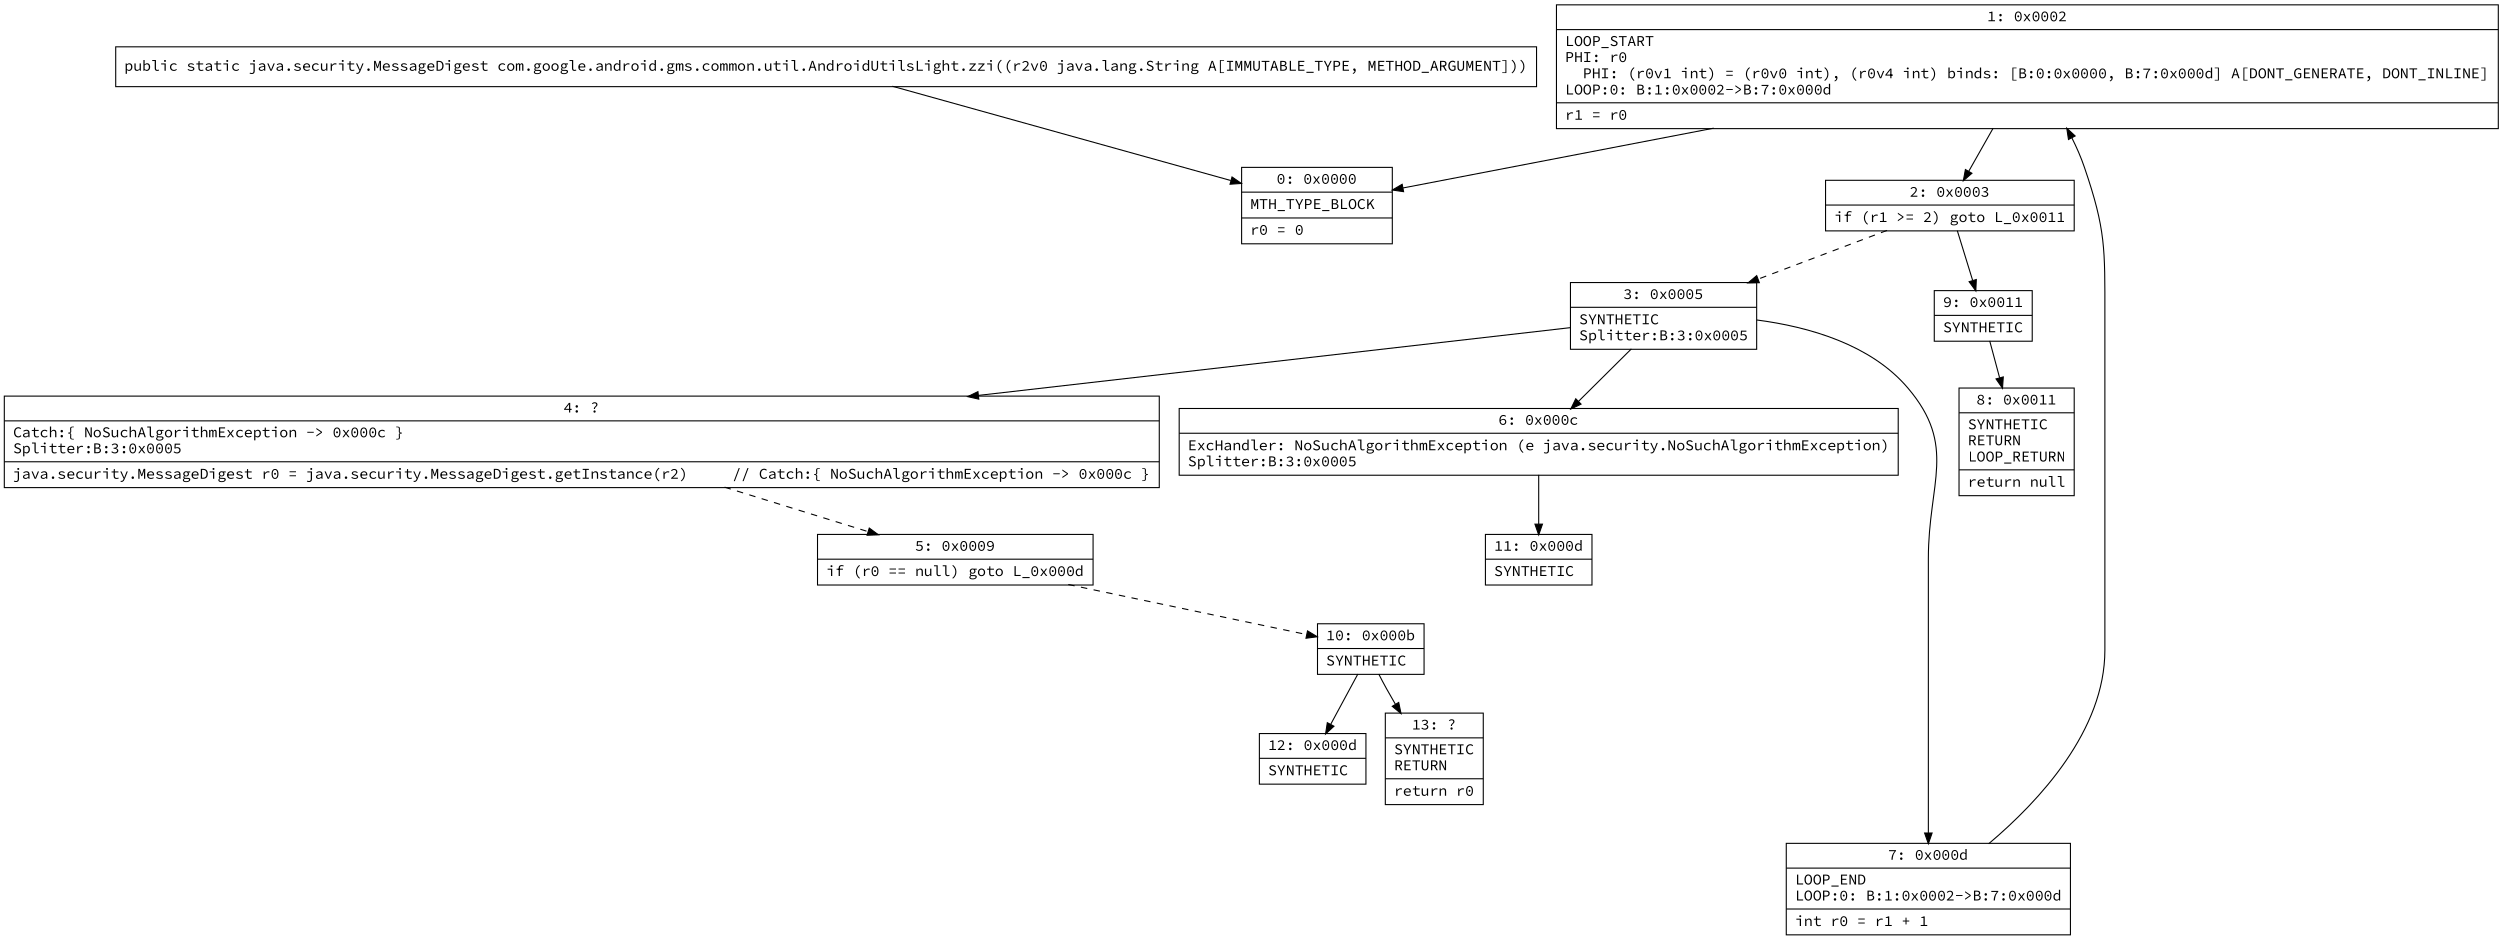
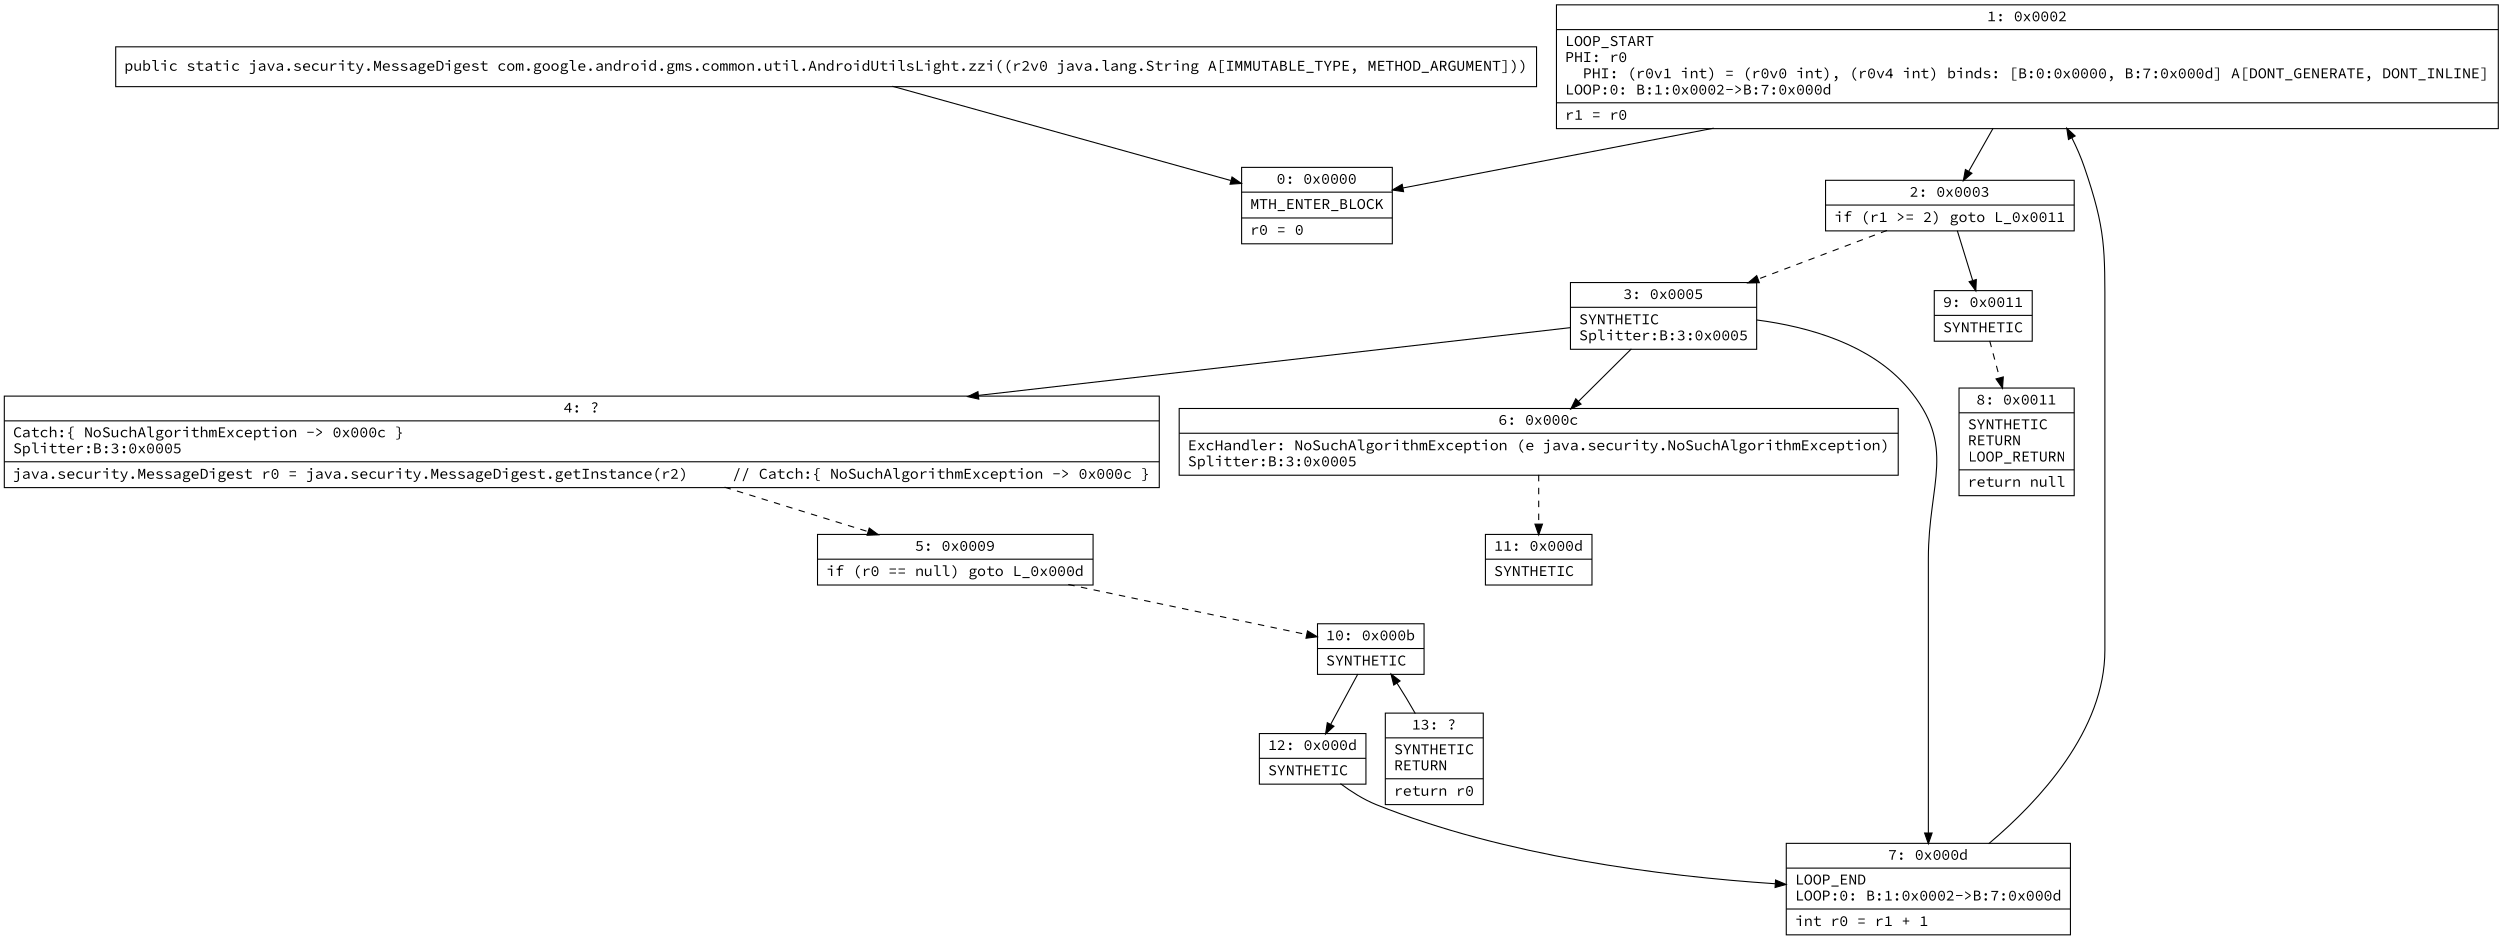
  digraph {
    fontname="Source Code Pro"
    node [fontname="Source Code Pro" shape=record]
    edge [fontname="Source Code Pro"]
-   n1 [label="{0\:\ 0x0000|MTH_TYPE_BLOCK\l|r0 = 0\l}"]
+   n1 [label="{0\:\ 0x0000|MTH_ENTER_BLOCK\l|r0 = 0\l}"]
    n2 [label="{1\:\ 0x0002|LOOP_START\lPHI: r0 \l  PHI: (r0v1 int) = (r0v0 int), (r0v4 int) binds: [B:0:0x0000, B:7:0x000d] A[DONT_GENERATE, DONT_INLINE]\lLOOP:0: B:1:0x0002\-\>B:7:0x000d\l|r1 = r0\l}"]
    n3 [label="{2\:\ 0x0003|if (r1 \>= 2) goto L_0x0011\l}"]
    n4 [label="{3\:\ 0x0005|SYNTHETIC\lSplitter:B:3:0x0005\l}"]
    n5 [label="{9\:\ 0x0011|SYNTHETIC\l}"]
    n6 [label="{4\:\ ?|Catch:\{ NoSuchAlgorithmException \-\> 0x000c \}\lSplitter:B:3:0x0005\l|java.security.MessageDigest r0 = java.security.MessageDigest.getInstance(r2)     \/\/ Catch:\{ NoSuchAlgorithmException \-\> 0x000c \}\l}"]
    n7 [label="{6\:\ 0x000c|ExcHandler: NoSuchAlgorithmException (e java.security.NoSuchAlgorithmException)\lSplitter:B:3:0x0005\l}"]
    n8 [label="{7\:\ 0x000d|LOOP_END\lLOOP:0: B:1:0x0002\-\>B:7:0x000d\l|int r0 = r1 + 1\l}"]
    n9 [label="{8\:\ 0x0011|SYNTHETIC\lRETURN\lLOOP_RETURN\l|return null\l}"]
    n10 [label="{5\:\ 0x0009|if (r0 == null) goto L_0x000d\l}"]
    n11 [label="{11\:\ 0x000d|SYNTHETIC\l}"]
    n12 [label="{10\:\ 0x000b|SYNTHETIC\l}"]
    n13 [label="{12\:\ 0x000d|SYNTHETIC\l}"]
    n14 [label="{13\:\ ?|SYNTHETIC\lRETURN\l|return r0\l}"]
    n15 [label="{public static java.security.MessageDigest com.google.android.gms.common.util.AndroidUtilsLight.zzi((r2v0 java.lang.String A[IMMUTABLE_TYPE, METHOD_ARGUMENT])) }"]
    n2 -> n1
    n2 -> n3
    n3 -> n4 [style=dashed]
    n3 -> n5
    n4 -> n6
    n4 -> n7
    n4 -> n8
-   n5 -> n9
+   n5 -> n9 [style=dashed]
    n6 -> n10 [style=dashed]
-   n7 -> n11
+   n7 -> n11 [style=dashed]
    n8 -> n2
    n10 -> n12 [style=dashed]
    n12 -> n13
-   n12 -> n14
+   n14 -> n12
+   n13 -> n8
    n15 -> n1
  }
